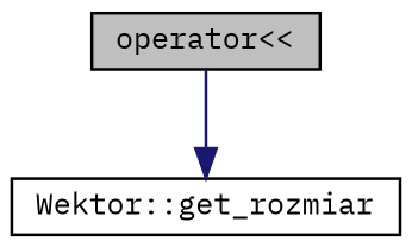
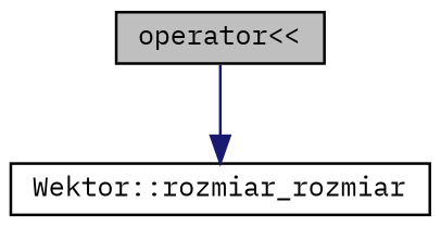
  digraph {
    rankdir=TB
    fontname="IBM Plex Mono"
    node [color=black fontname="IBM Plex Mono" fontsize=10 shape=record style=filled]
    n1 [fillcolor=grey75 fontcolor=black height=0.2 label="operator\<\<" width=0.4]
-   n2 [fillcolor=white height=0.2 label="Wektor::get_rozmiar" width=0.4]
+   n2 [fillcolor=white height=0.2 label="Wektor::rozmiar_rozmiar" width=0.4]
    n1 -> n2 [color=midnightblue fontname="IBM Plex Mono" fontsize=10 labelfontname=Helvetica labelfontsize=10 style=solid]
  }
